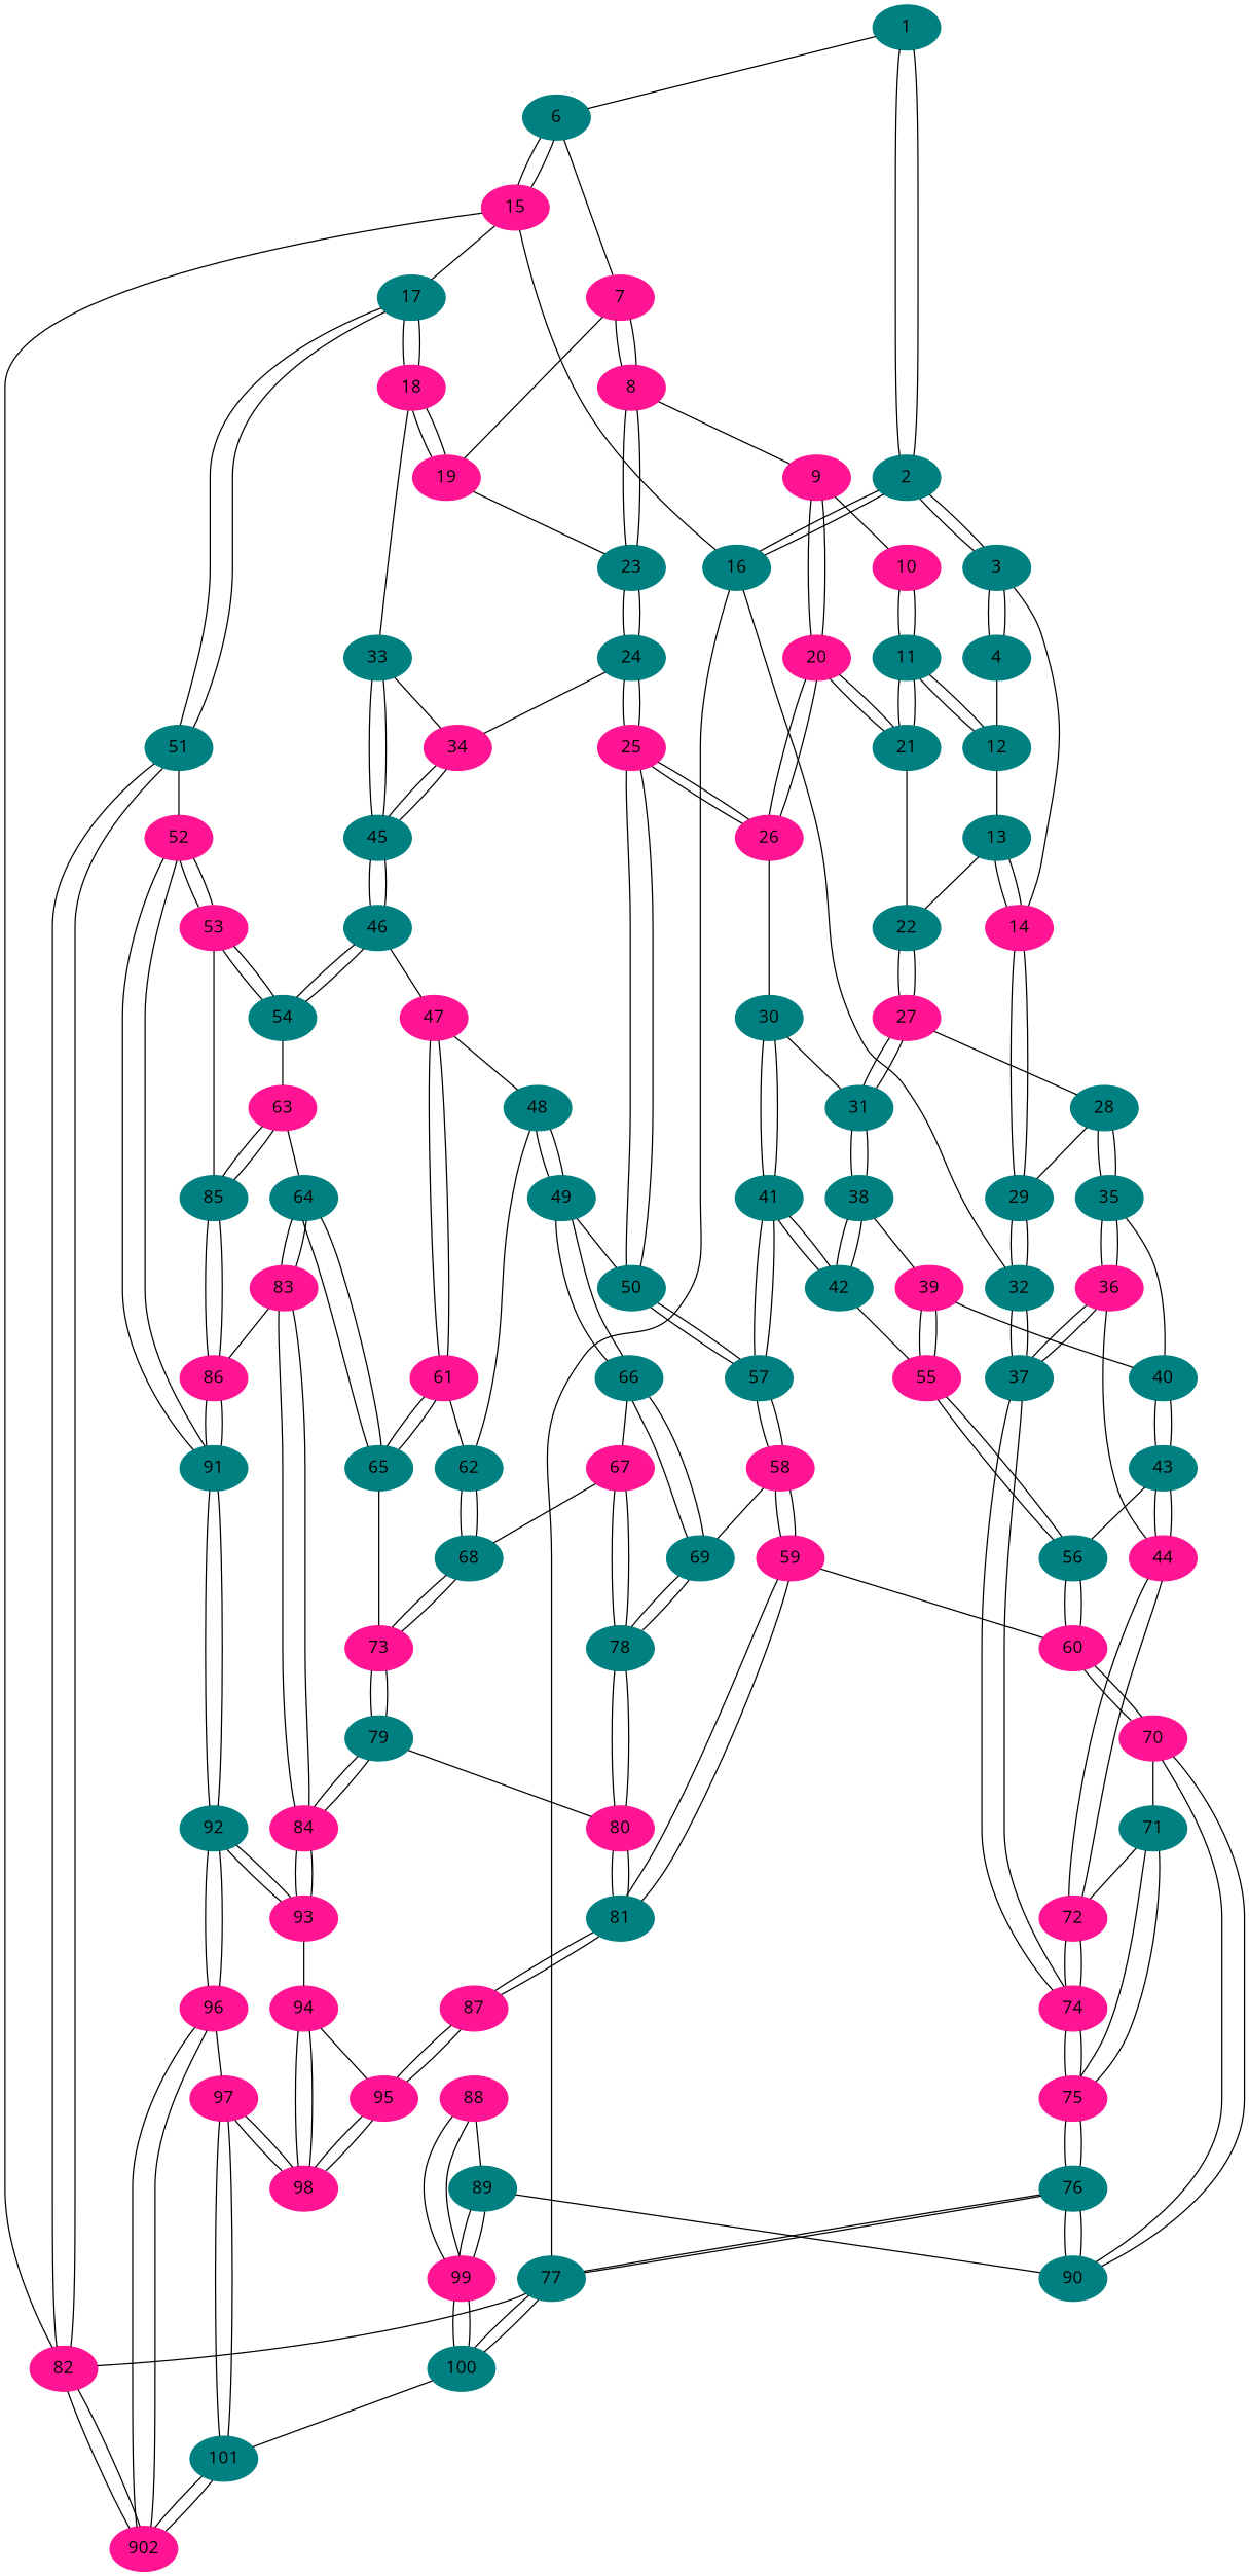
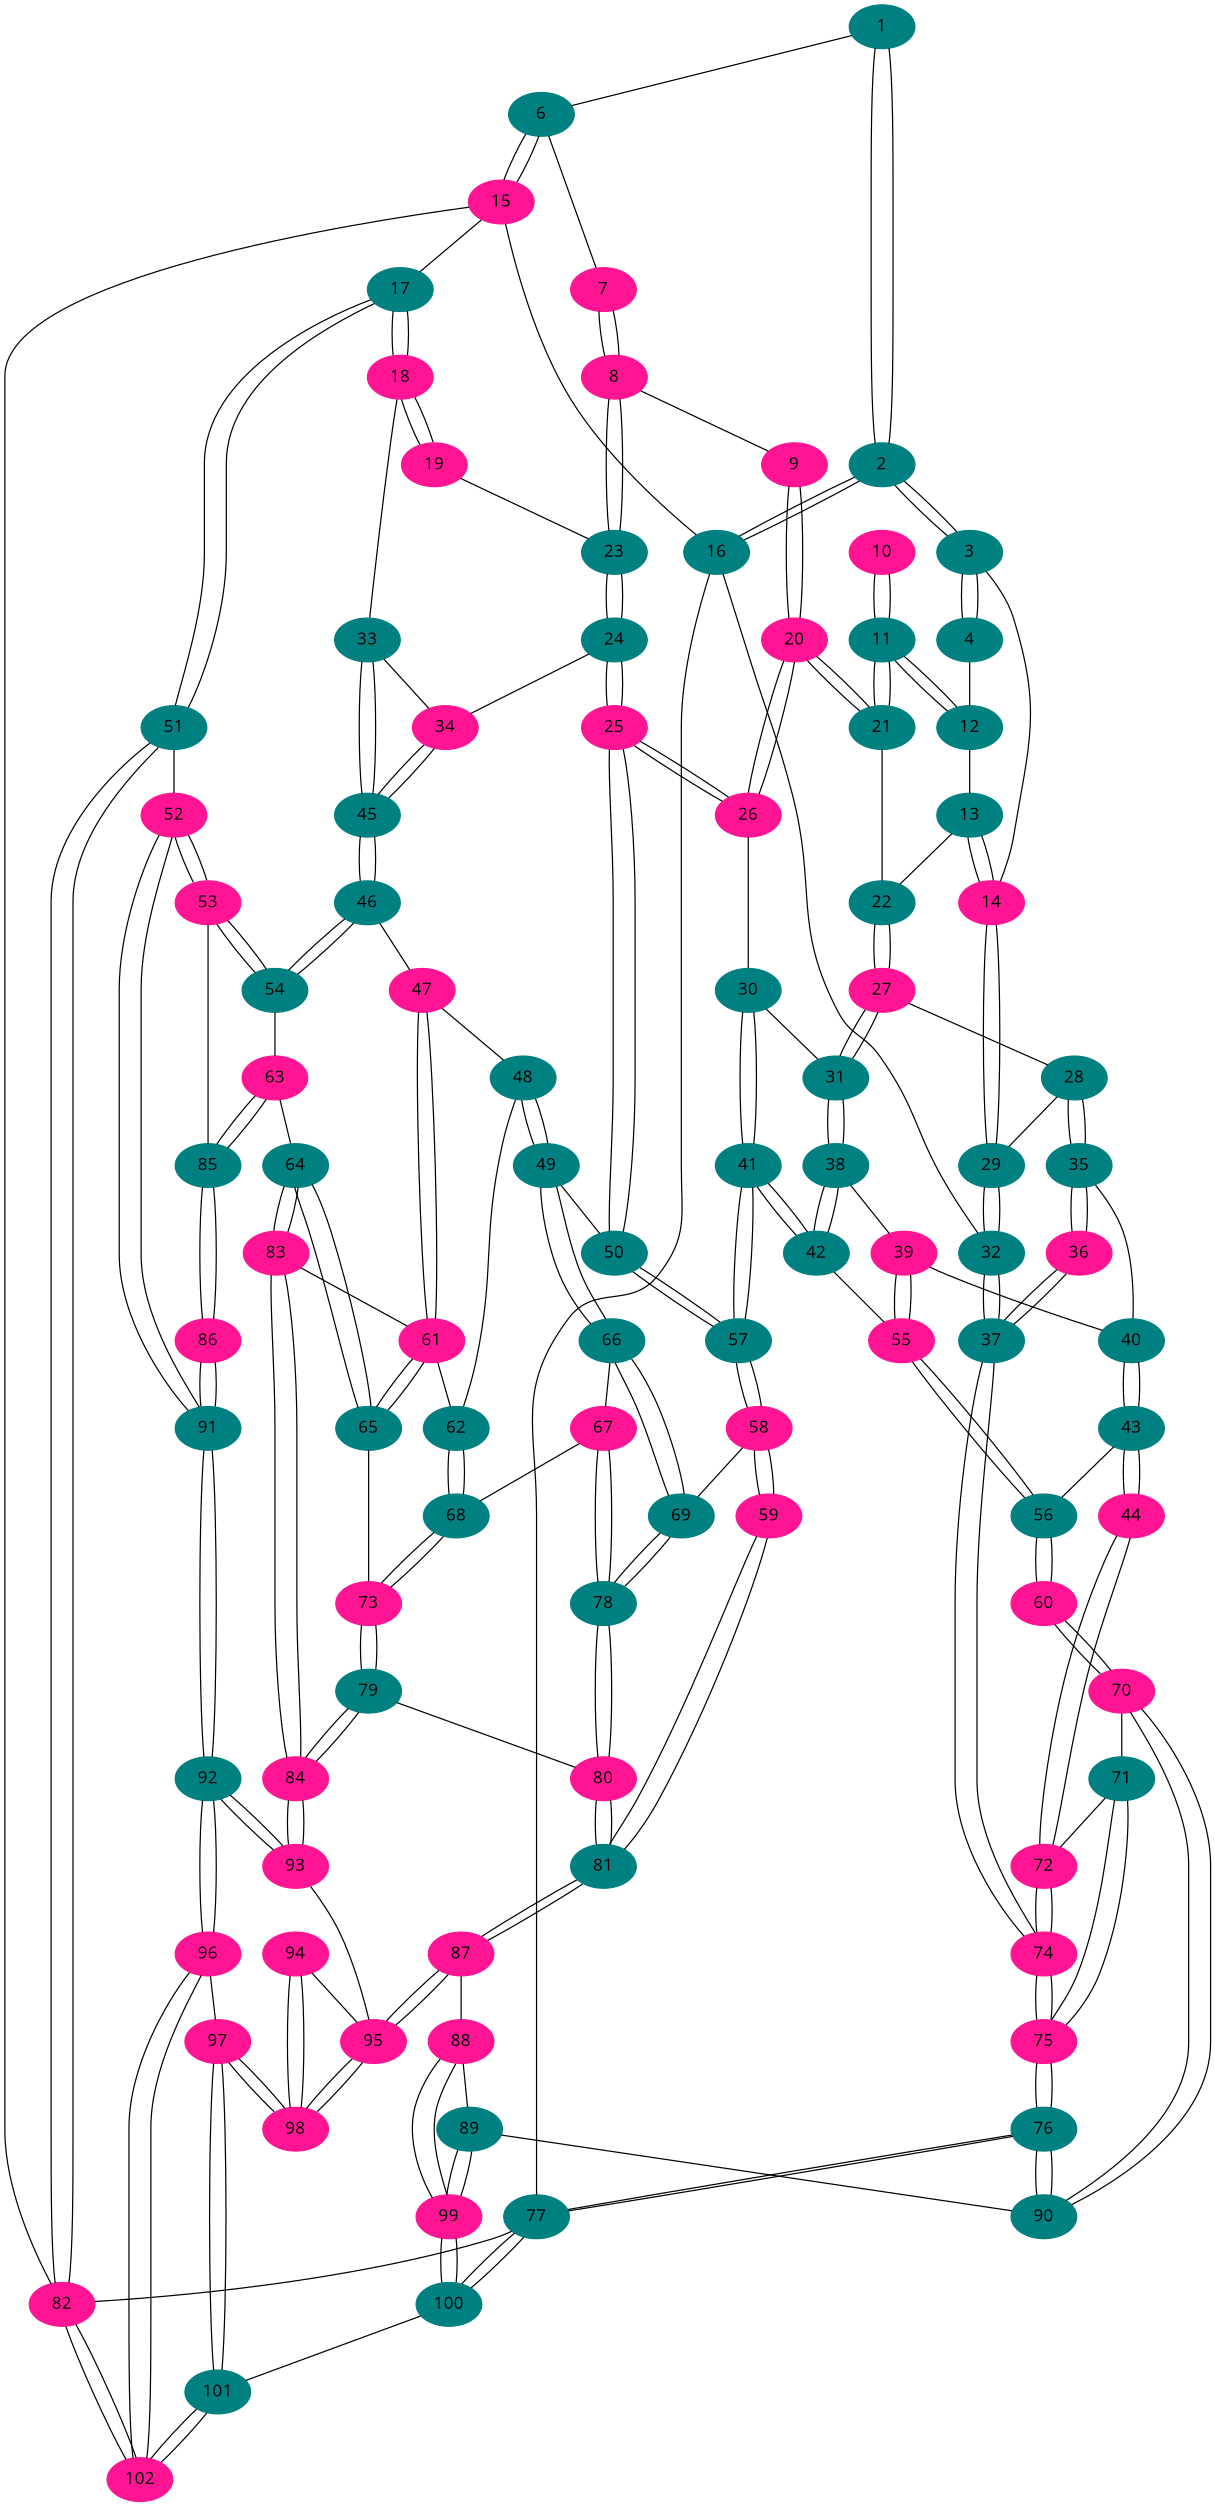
  graph {
    fontname="Open Sans"
    node [color=teal fontname="Open Sans" style=filled]
    edge [fontname="Open Sans"]
    1
    2
    6
    3
    16
    7 [color=deeppink]
    15 [color=deeppink]
    4
    14 [color=deeppink]
    32
    77
    12
    29
    13
    10 [color=deeppink]
    11
    8 [color=deeppink]
    19 [color=deeppink]
    17
    82 [color=deeppink]
    9 [color=deeppink]
    23
    20 [color=deeppink]
    24
    21
    26 [color=deeppink]
    22
    27 [color=deeppink]
    18 [color=deeppink]
    51
-   102 [color=deeppink label=902]
+   102 [color=deeppink]
    37
    100
    33
    52 [color=deeppink]
    34 [color=deeppink]
    45
    30
    28
    31
    25 [color=deeppink]
    50
    57
    41
    35
    38
    36 [color=deeppink]
    40
    42
    39 [color=deeppink]
    74 [color=deeppink]
    46
    44 [color=deeppink]
    43
    72 [color=deeppink]
    75 [color=deeppink]
    55 [color=deeppink]
    56
    58 [color=deeppink]
    60 [color=deeppink]
    47 [color=deeppink]
    54
    48
    61 [color=deeppink]
    63 [color=deeppink]
    49
    62
    65
    66
    68
    69
    67 [color=deeppink]
    53 [color=deeppink]
    91
    85
    92
    86 [color=deeppink]
    64
    70 [color=deeppink]
    59 [color=deeppink]
    81
    78
    87 [color=deeppink]
    71
    90
    73 [color=deeppink]
    83 [color=deeppink]
    84 [color=deeppink]
    79
    80 [color=deeppink]
    76
    101
    93 [color=deeppink]
    88 [color=deeppink]
    95 [color=deeppink]
    94 [color=deeppink]
    89
    99 [color=deeppink]
    98 [color=deeppink]
    96 [color=deeppink]
    97 [color=deeppink]
    1 -- 2
    1 -- 2
    1 -- 6
    2 -- 3
    2 -- 3
    2 -- 16
    2 -- 16
    6 -- 7
    6 -- 15
    6 -- 15
    3 -- 4
    3 -- 4
    3 -- 14
    16 -- 32
    16 -- 77
    7 -- 8
    7 -- 8
-   7 -- 19
    15 -- 16
    15 -- 17
    15 -- 82
    4 -- 12
    14 -- 29
    14 -- 29
    32 -- 37
    32 -- 37
    77 -- 82
    77 -- 100
    77 -- 100
    12 -- 13
    29 -- 32
    29 -- 32
    13 -- 14
    13 -- 14
    13 -- 22
    10 -- 11
    10 -- 11
    11 -- 12
    11 -- 12
    11 -- 21
    11 -- 21
    8 -- 9
    8 -- 23
    8 -- 23
    19 -- 23
    17 -- 18
    17 -- 18
    17 -- 51
    17 -- 51
    82 -- 102
    82 -- 102
-   9 -- 10
    9 -- 20
    9 -- 20
    23 -- 24
    23 -- 24
    20 -- 21
    20 -- 21
    20 -- 26
    20 -- 26
    24 -- 34
    24 -- 25
    24 -- 25
    21 -- 22
    26 -- 30
    22 -- 27
    22 -- 27
    27 -- 28
    27 -- 31
    27 -- 31
    18 -- 19
    18 -- 19
    18 -- 33
    51 -- 82
    51 -- 82
    51 -- 52
    37 -- 74
    37 -- 74
    100 -- 101
    33 -- 34
    33 -- 45
    33 -- 45
    52 -- 53
    52 -- 53
    52 -- 91
    52 -- 91
    34 -- 45
    34 -- 45
    45 -- 46
    45 -- 46
    30 -- 31
    30 -- 41
    30 -- 41
    28 -- 29
    28 -- 35
    28 -- 35
    31 -- 38
    31 -- 38
    25 -- 26
    25 -- 26
    25 -- 50
    25 -- 50
    50 -- 57
    50 -- 57
    57 -- 58
    57 -- 58
    41 -- 57
    41 -- 57
    41 -- 42
    41 -- 42
    35 -- 36
    35 -- 36
    35 -- 40
    38 -- 42
    38 -- 42
    38 -- 39
    36 -- 37
    36 -- 37
-   36 -- 44
    40 -- 43
    40 -- 43
    42 -- 55
    39 -- 40
    39 -- 55
    39 -- 55
    74 -- 75
    74 -- 75
    46 -- 47
    46 -- 54
    46 -- 54
    44 -- 72
    44 -- 72
    43 -- 44
    43 -- 44
    43 -- 56
    72 -- 74
    72 -- 74
    75 -- 76
    75 -- 76
    55 -- 56
    55 -- 56
    56 -- 60
    56 -- 60
    58 -- 69
    58 -- 59
    58 -- 59
    60 -- 70
    60 -- 70
    47 -- 48
    47 -- 61
    47 -- 61
    54 -- 63
    48 -- 49
    48 -- 49
    48 -- 62
    61 -- 62
    61 -- 65
    61 -- 65
    63 -- 85
    63 -- 85
    63 -- 64
    49 -- 50
    49 -- 66
    49 -- 66
    62 -- 68
    62 -- 68
    65 -- 73
    66 -- 69
    66 -- 69
    66 -- 67
    68 -- 73
    68 -- 73
    69 -- 78
    69 -- 78
    67 -- 68
    67 -- 78
    67 -- 78
    53 -- 54
    53 -- 54
    53 -- 85
    91 -- 92
    91 -- 92
    85 -- 86
    85 -- 86
    92 -- 93
    92 -- 93
    92 -- 96
    92 -- 96
    86 -- 91
    86 -- 91
    64 -- 65
    64 -- 65
    64 -- 83
    64 -- 83
    70 -- 71
    70 -- 90
    70 -- 90
-   59 -- 60
    59 -- 81
    59 -- 81
    81 -- 87
    81 -- 87
    78 -- 80
    78 -- 80
+   87 -- 88
    87 -- 95
    87 -- 95
    71 -- 72
    71 -- 75
    71 -- 75
    73 -- 79
    73 -- 79
-   83 -- 86
+   83 -- 61
    83 -- 84
    83 -- 84
    84 -- 93
    84 -- 93
    79 -- 84
    79 -- 84
    79 -- 80
    80 -- 81
    80 -- 81
    76 -- 77
    76 -- 77
    76 -- 90
    76 -- 90
    101 -- 102
    101 -- 102
-   93 -- 94
+   93 -- 95
    88 -- 89
    88 -- 99
    88 -- 99
    95 -- 98
    95 -- 98
    94 -- 95
    94 -- 98
    94 -- 98
    89 -- 90
    89 -- 99
    89 -- 99
    99 -- 100
    99 -- 100
    96 -- 102
    96 -- 102
    96 -- 97
    97 -- 101
    97 -- 101
    97 -- 98
    97 -- 98
  }
